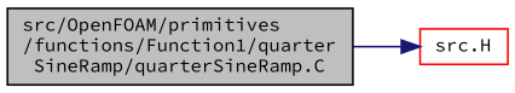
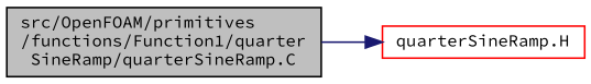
  digraph {
    rankdir=LR
    fontname="Source Code Pro"
    node [fontname="Source Code Pro" fontsize=10 shape=record]
    n1 [color=black fillcolor=grey75 fontcolor=black height=0.2 label="src/OpenFOAM/primitives\l/functions/Function1/quarter\lSineRamp/quarterSineRamp.C" style=filled width=0.4]
-   n2 [color=red height=0.2 label="src.H" width=0.4]
+   n2 [color=red height=0.2 label="quarterSineRamp.H" width=0.4]
    n1 -> n2 [color=midnightblue fontname="Source Code Pro" fontsize=10 labelfontname=Helvetica labelfontsize=10 style=solid]
  }
